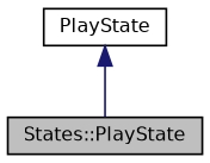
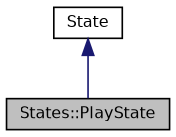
  digraph {
    node [color=black fontname=Helvetica fontsize=10 shape=record]
    n1 [fillcolor=grey75 fontcolor=black height=0.2 label="States::PlayState" style=filled width=0.4]
-   n2 [height=0.2 label=PlayState width=0.4]
+   n2 [height=0.2 label=State width=0.4]
    n2 -> n1 [color=midnightblue dir=back fontname=Helvetica fontsize=10 labelfontname=Helvetica labelfontsize=10 style=solid]
  }
